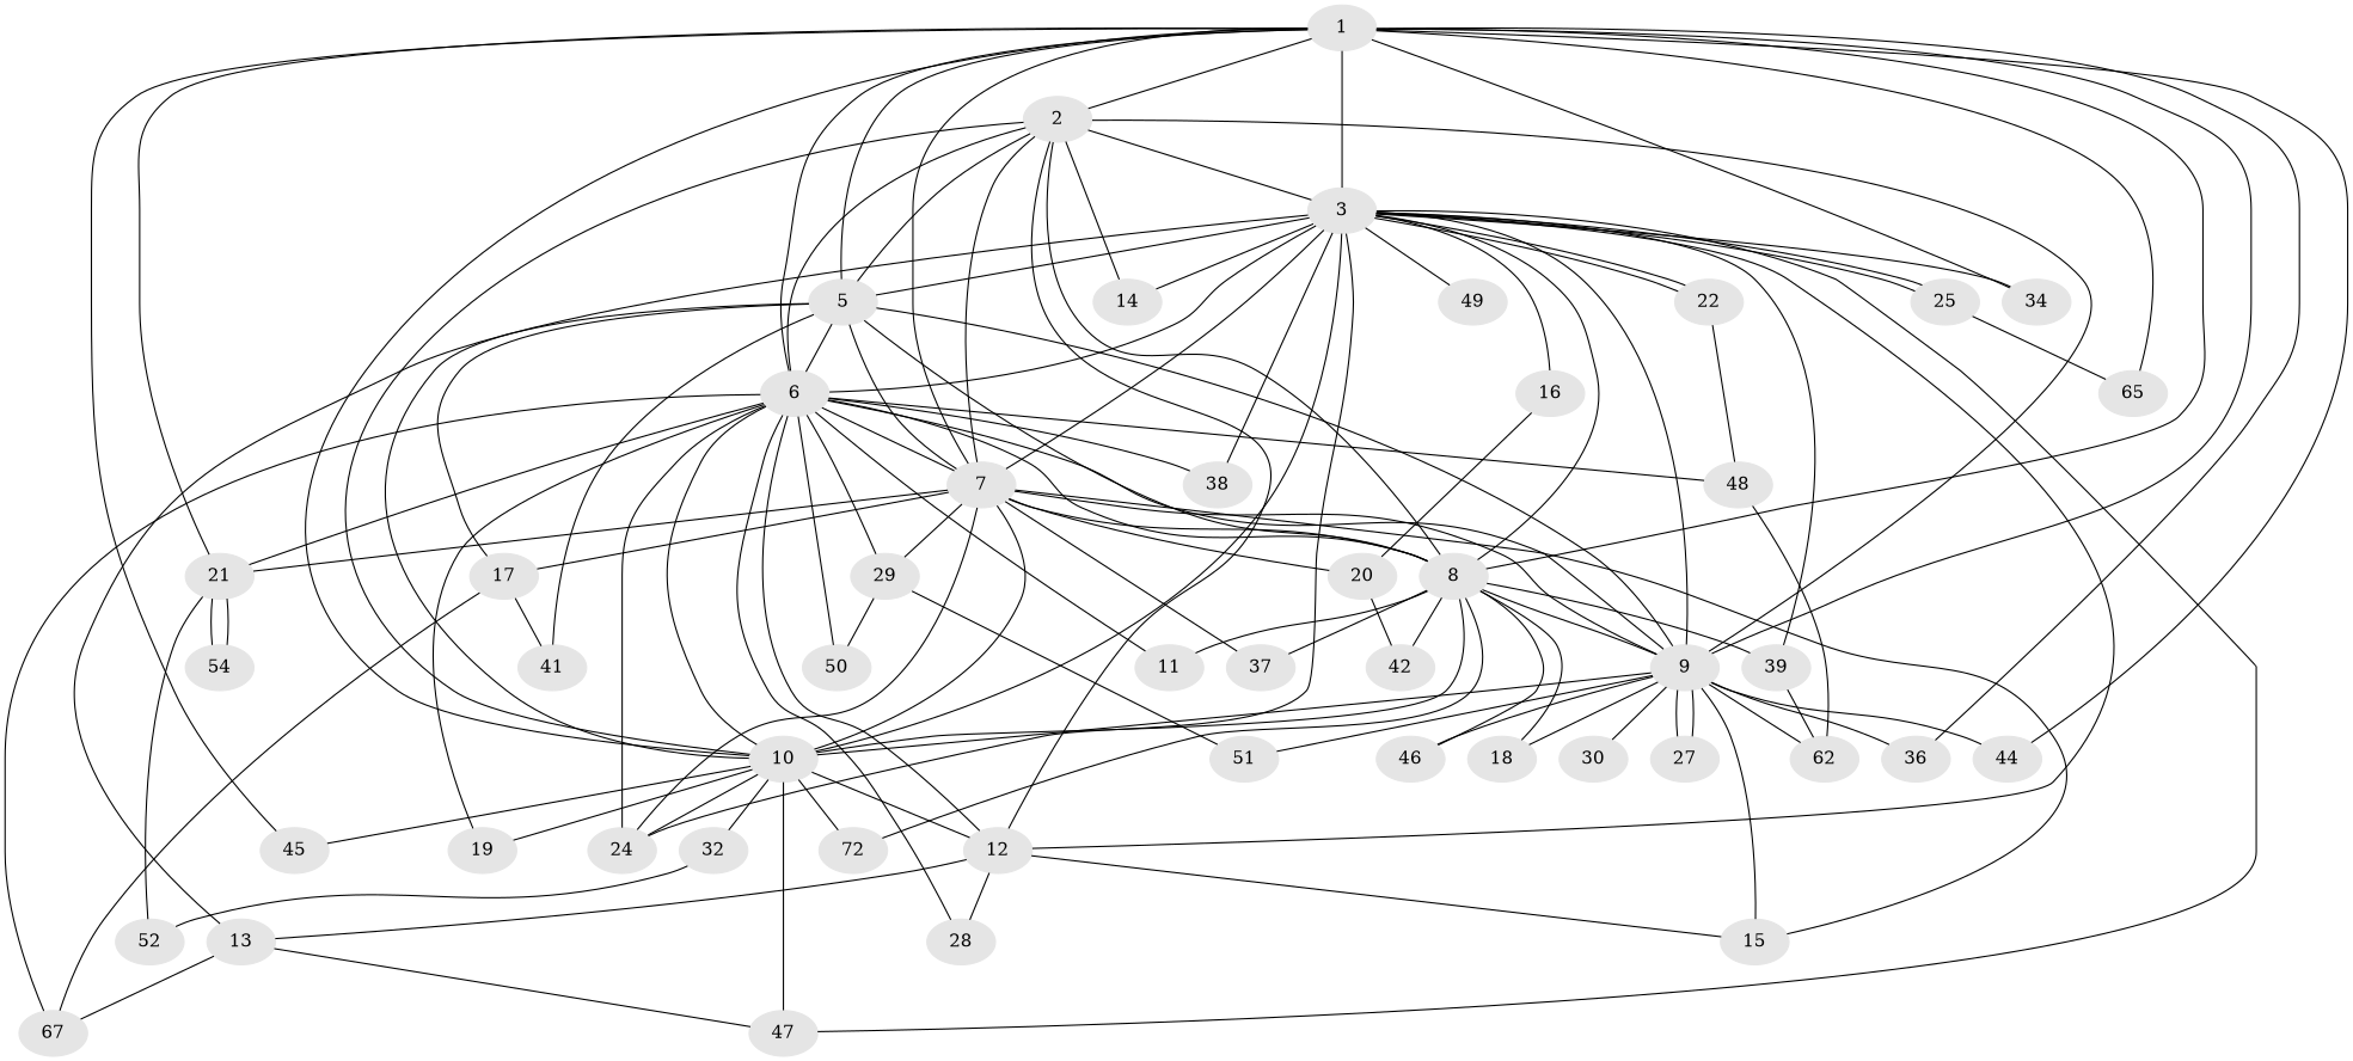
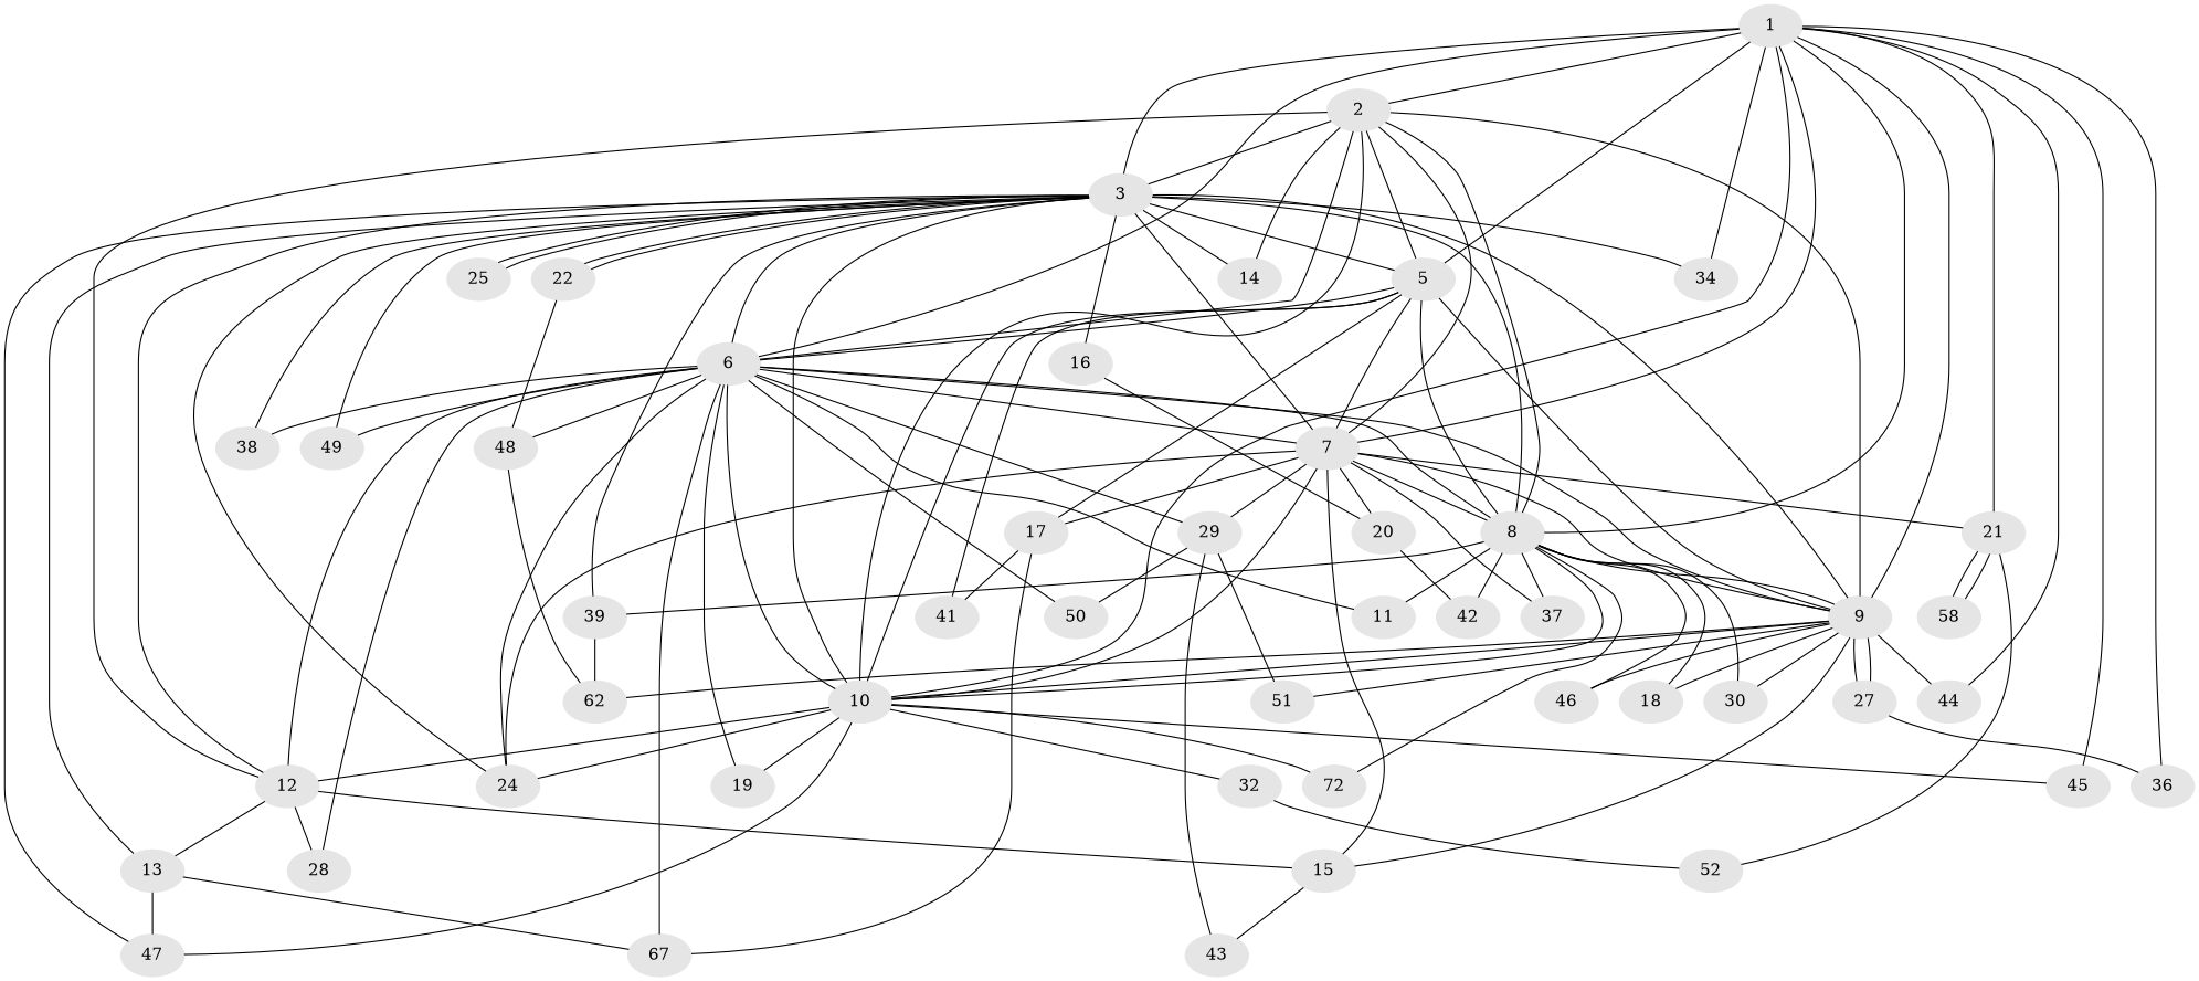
  graph {
    node [color=gray90 style=filled]
    1
    2
    3 [super="+60+61+66+55+4+31"]
    5
    6
    7 [super="+53+63"]
    8
    9
    10
    21
    34
    36
    n13 [label=45]
    44
-   65
    12 [super="+64+73+45"]
    14
    13
    16
    22
    24
    25
    38
    39
    47 [super="+74"]
    49
    17
    41
    11
    19
    28
    29
    48
    50
    67 [super="+68"]
    15
    20 [super="+70"]
    37
    18
    30
    42
    46
    72
    27
    51
    62 [super="+71"]
    32
    52
-   58 [label=54]
+   58
+   43
    1 -- 2
    1 -- 3 [weight=3]
    1 -- 5
    1 -- 6
    1 -- 7
    1 -- 8
    1 -- 9
    1 -- 10
    1 -- 21
    1 -- 34
    1 -- 36
    1 -- n13
    1 -- 44
-   1 -- 65
    2 -- 3 [weight=2]
    2 -- 5
    2 -- 6
    2 -- 7
    2 -- 8
    2 -- 9
    2 -- 10
    2 -- 12
    2 -- 14
    3 -- 5 [weight=4]
    3 -- 6 [weight=3]
    3 -- 7 [weight=4]
    3 -- 8 [weight=2]
    3 -- 9 [weight=4]
    3 -- 10 [weight=2]
    3 -- 34
    3 -- 12
    3 -- 14
    3 -- 13 [weight=2]
    3 -- 16
    3 -- 22
    3 -- 22
    3 -- 24
    3 -- 25
    3 -- 25
    3 -- 38
    3 -- 39
    3 -- 47
    3 -- 49 [weight=2]
    5 -- 6
    5 -- 7
    5 -- 8
    5 -- 9
    5 -- 10
    5 -- 17
    5 -- 41
    6 -- 7
    6 -- 8
    6 -- 9
    6 -- 10
-   6 -- 21
+   6 -- 49
    6 -- 12 [weight=2]
    6 -- 24
    6 -- 38
    6 -- 11
    6 -- 19
    6 -- 28
    6 -- 29
    6 -- 48
    6 -- 50
    6 -- 67
    7 -- 8
    7 -- 9 [weight=2]
    7 -- 10
    7 -- 21
    7 -- 24
    7 -- 17
    7 -- 29
    7 -- 15
    7 -- 20 [weight=2]
    7 -- 37
    8 -- 9
    8 -- 10
    8 -- 39
    8 -- 11
    8 -- 37
    8 -- 18
+   8 -- 30
    8 -- 42
    8 -- 46
    8 -- 72
    9 -- 10
-   9 -- 36
+   27 -- 36
    9 -- 44
    9 -- 15
    9 -- 18
    9 -- 30
    9 -- 46
    9 -- 27
    9 -- 27
    9 -- 51
    9 -- 62
    10 -- n13
    10 -- 12
    10 -- 24
    10 -- 47
    10 -- 19
    10 -- 72
    10 -- 32
    21 -- 52
    21 -- 58
    21 -- 58
    12 -- 13
    12 -- 28
    12 -- 15
    13 -- 47
    13 -- 67
    16 -- 20
    22 -- 48
-   25 -- 65
    39 -- 62
    17 -- 41
    17 -- 67
    29 -- 50
    29 -- 51
+   29 -- 43
    48 -- 62
+   15 -- 43
    20 -- 42
    32 -- 52
  }
